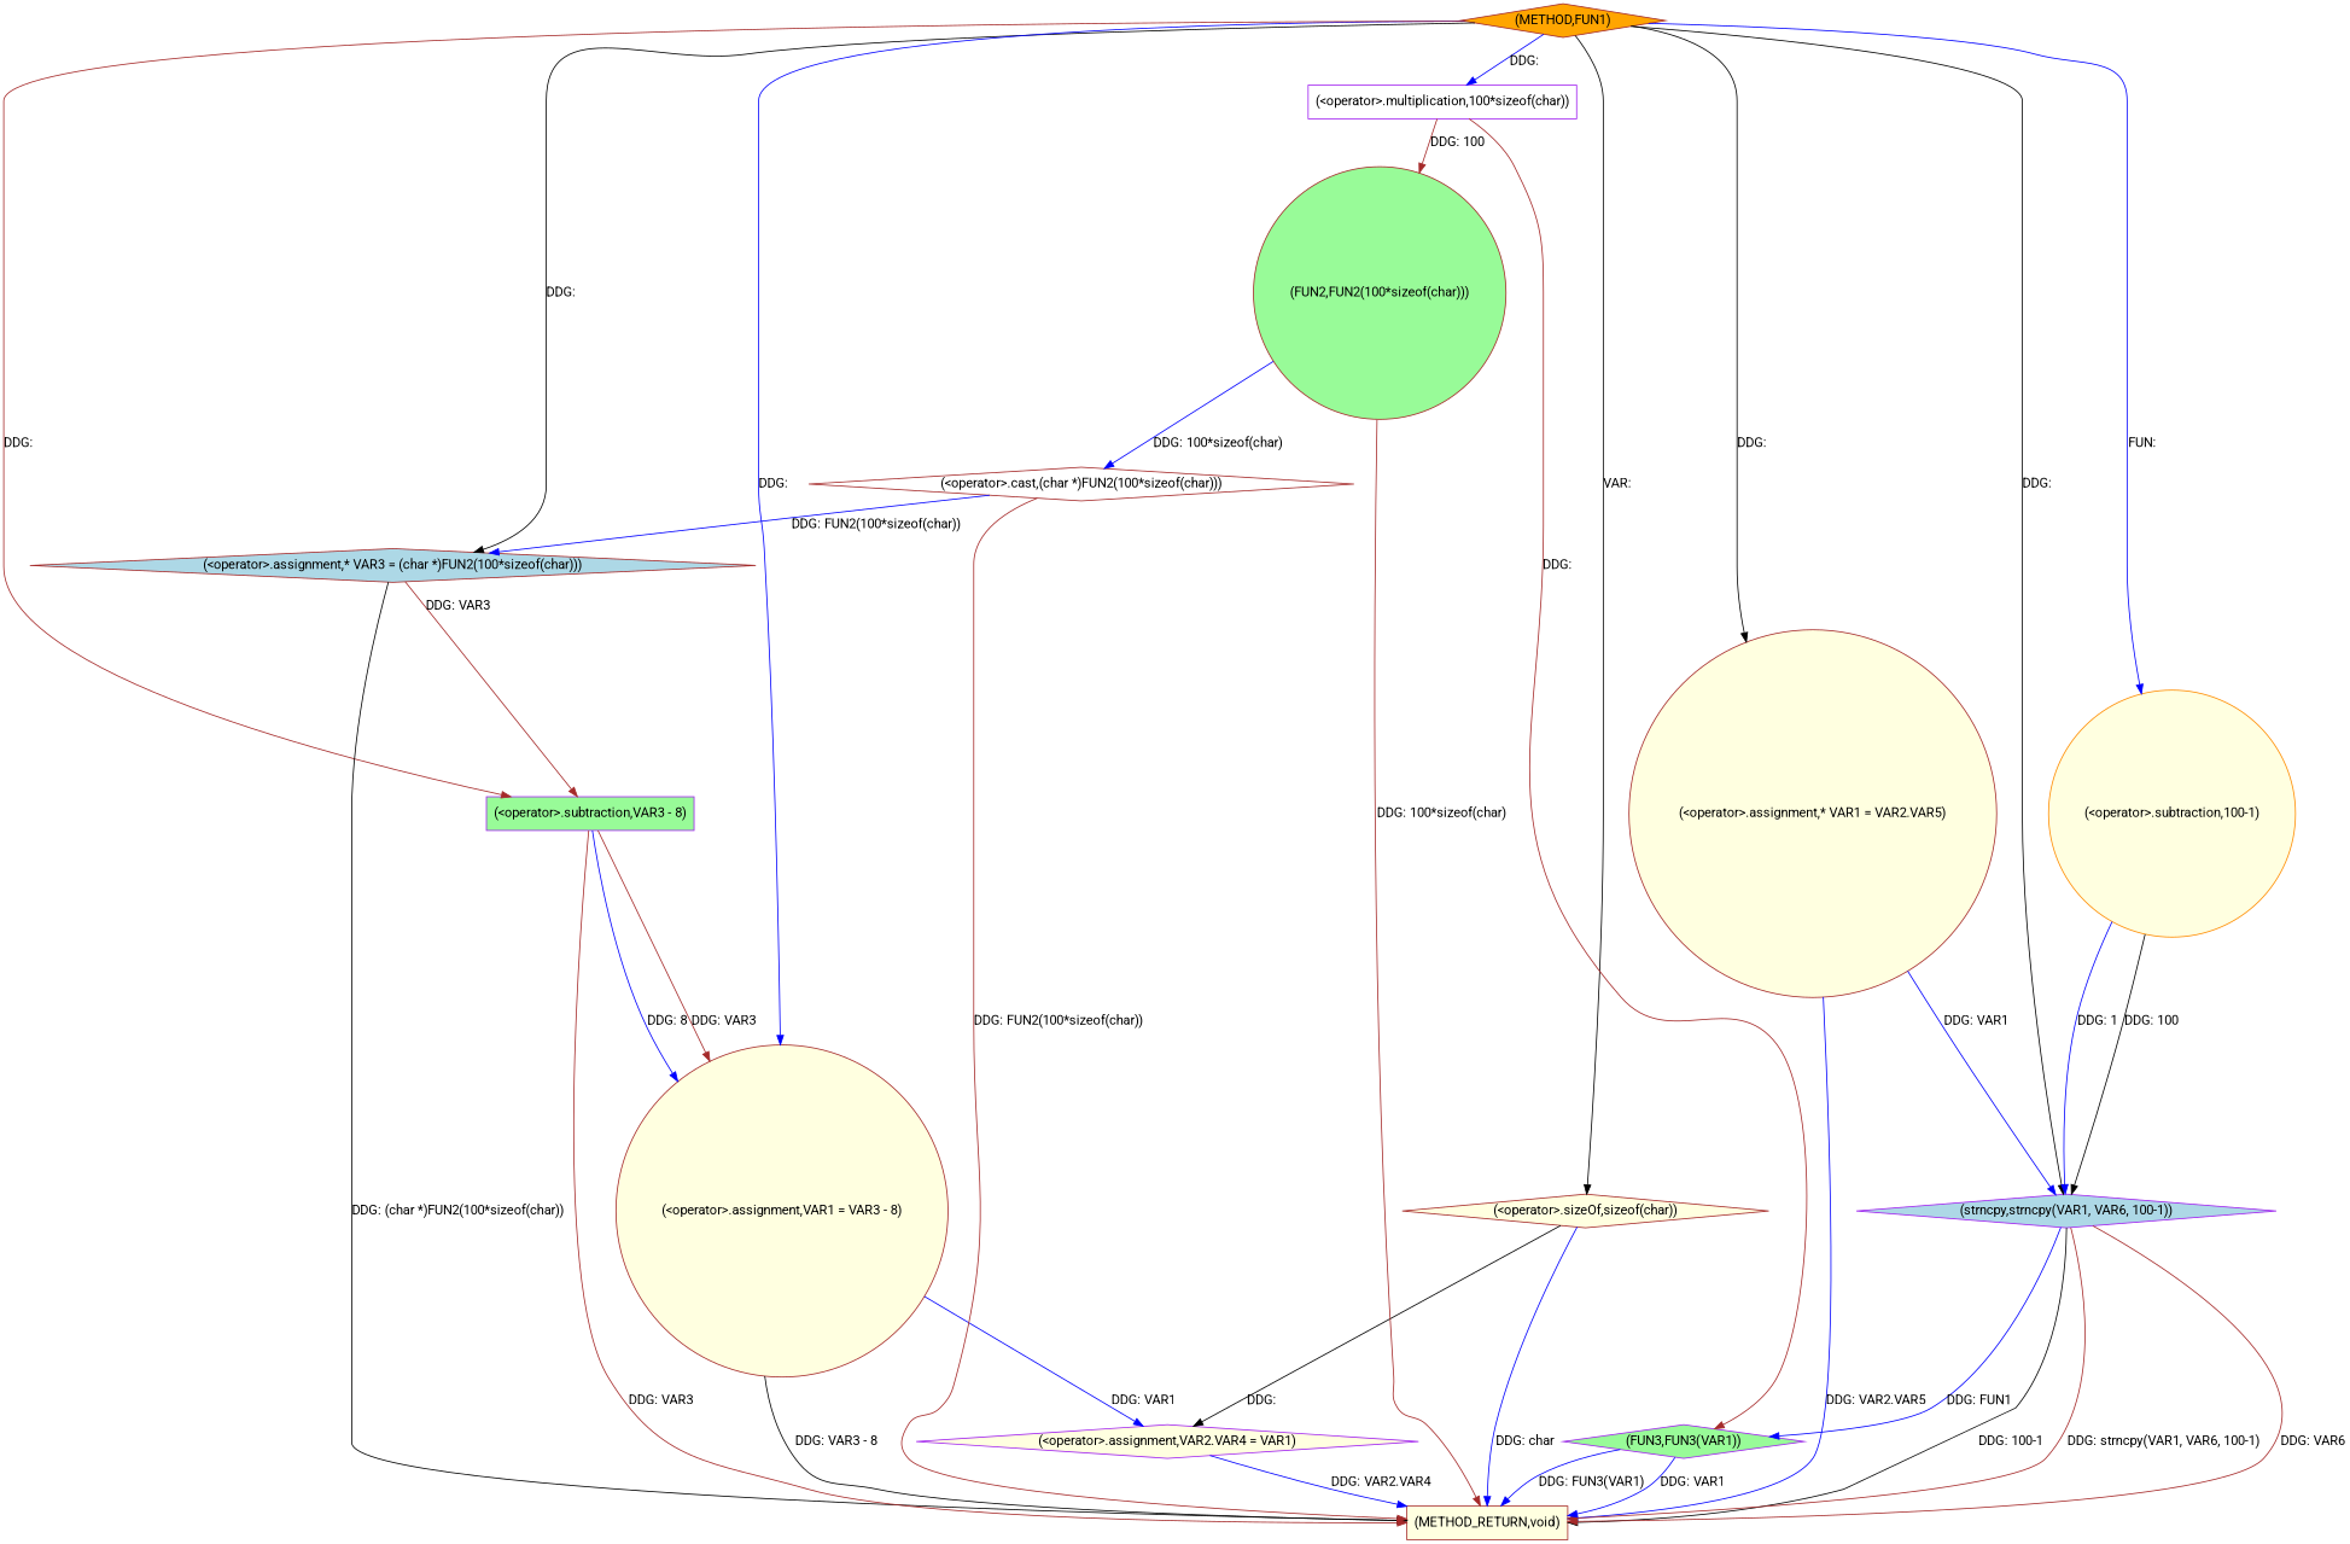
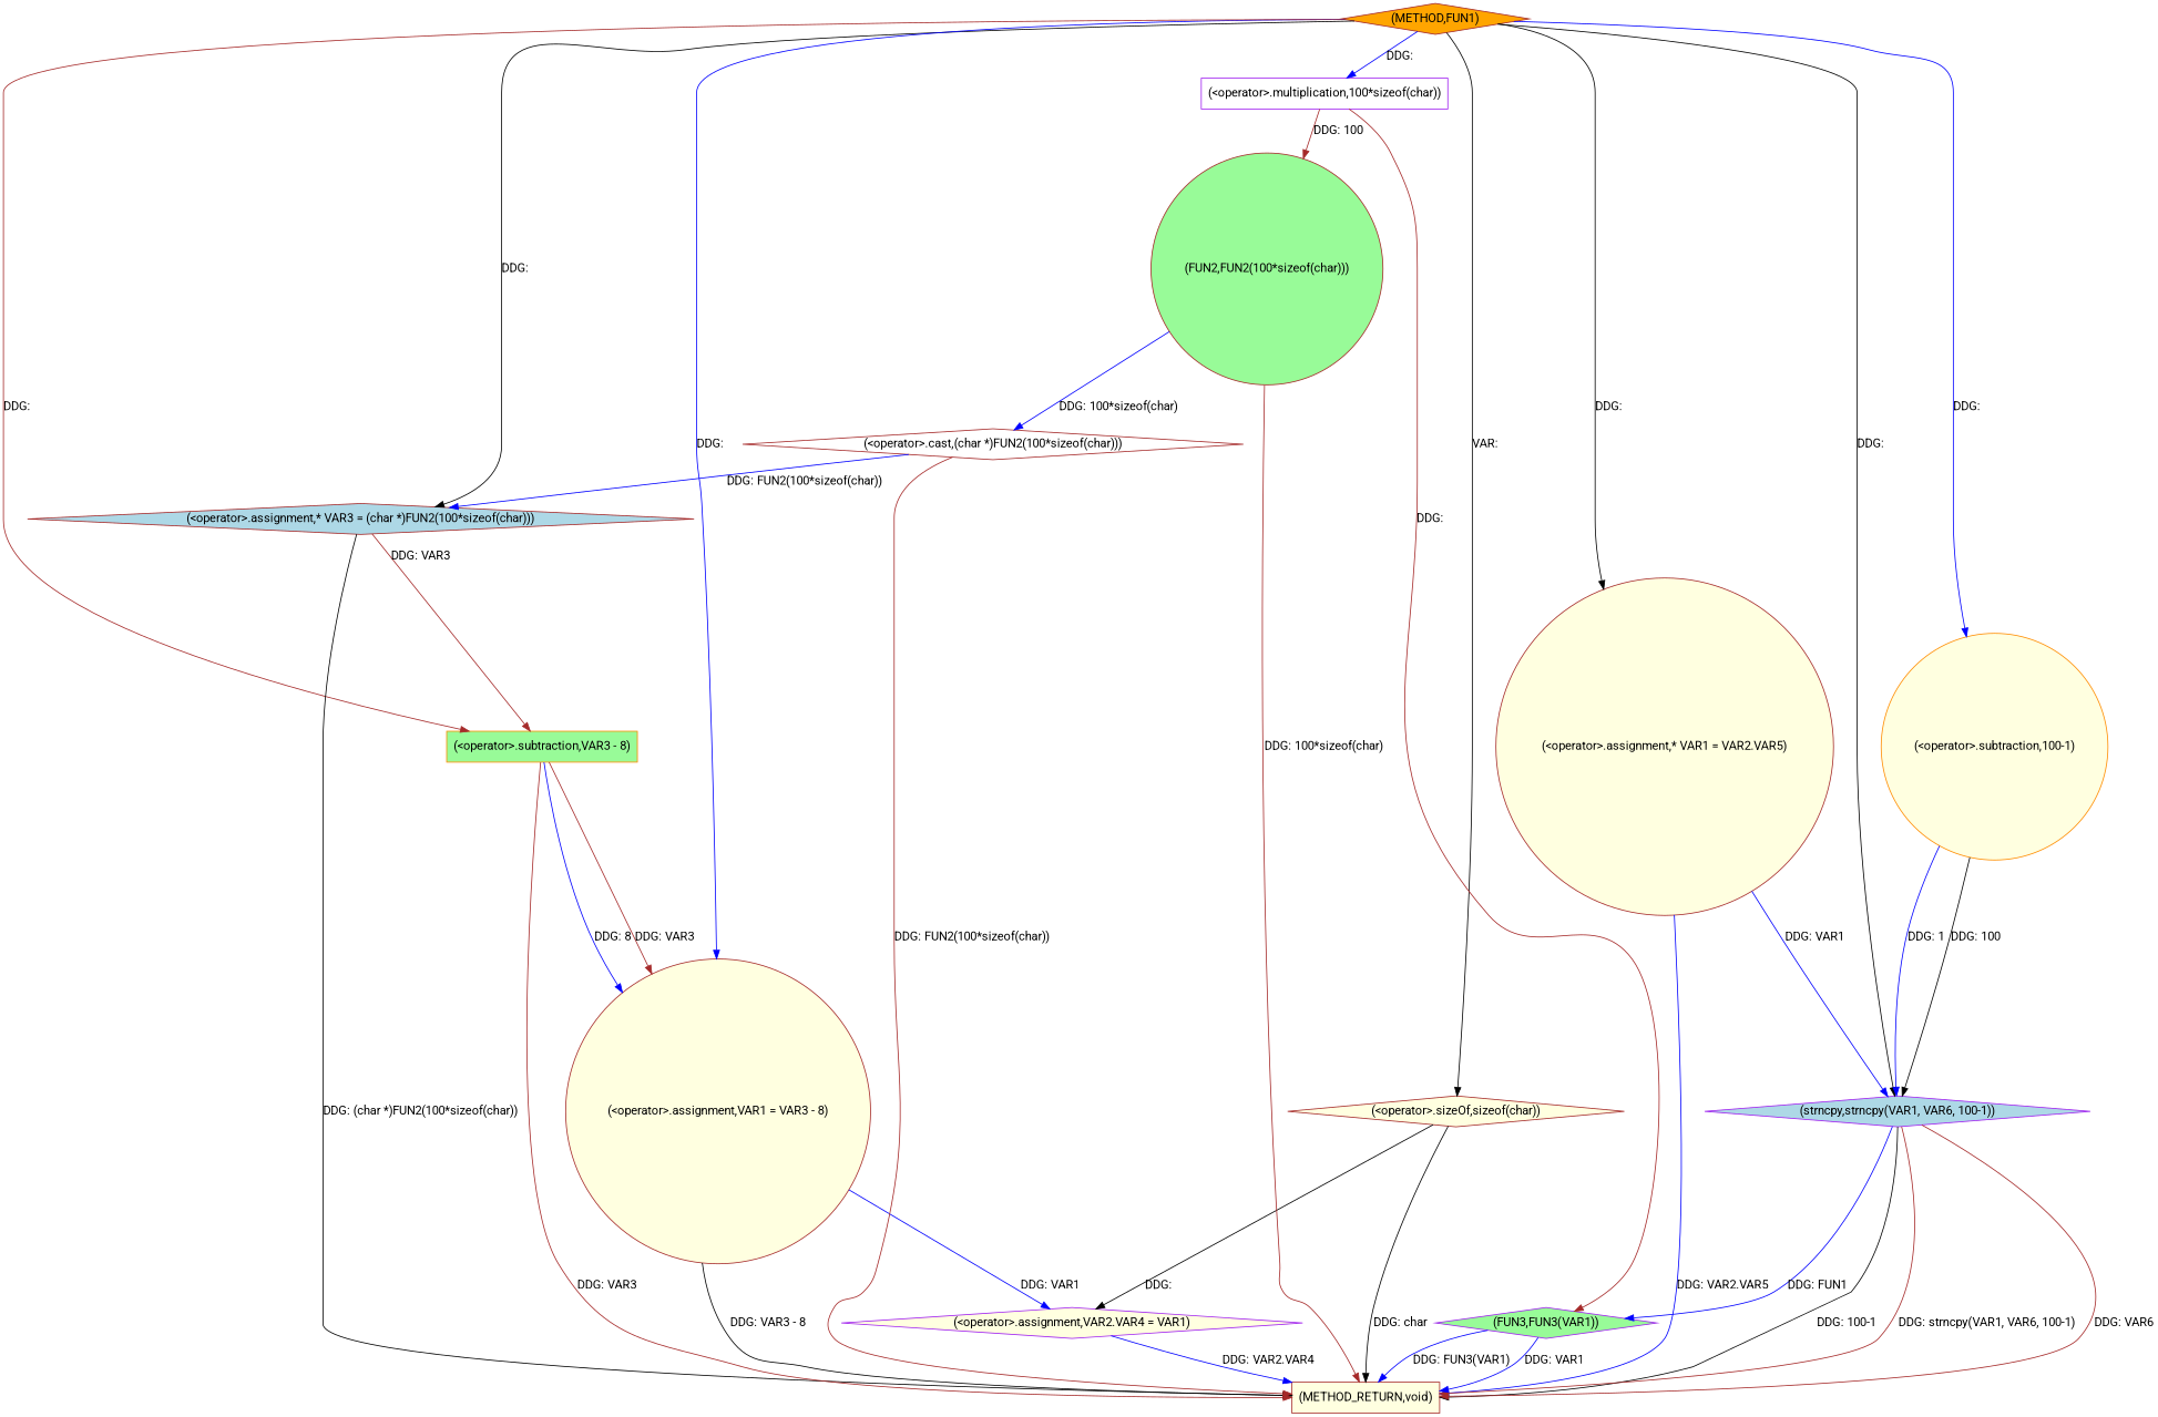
  digraph {
    fontname=Roboto
    node [color=brown fillcolor=lightyellow fontname=Roboto shape=diamond style=filled]
    edge [color=blue fontname=Roboto]
    n1 [fillcolor=orange label="(METHOD,FUN1)"]
    n2 [fillcolor=lightblue label="(<operator>.assignment,* VAR3 = (char *)FUN2(100*sizeof(char)))"]
    n3 [color=purple fillcolor=white label="(<operator>.multiplication,100*sizeof(char))" shape=box]
    n4 [label="(<operator>.sizeOf,sizeof(char))"]
    n5 [label="(<operator>.assignment,VAR1 = VAR3 - 8)" shape=circle]
-   n6 [color=purple fillcolor=palegreen label="(<operator>.subtraction,VAR3 - 8)" shape=box]
+   n6 [color=darkorange fillcolor=palegreen label="(<operator>.subtraction,VAR3 - 8)" shape=box]
    n7 [label="(<operator>.assignment,* VAR1 = VAR2.VAR5)" shape=circle]
    n8 [color=purple fillcolor=lightblue label="(strncpy,strncpy(VAR1, VAR6, 100-1))"]
    n9 [color=darkorange label="(<operator>.subtraction,100-1)" shape=circle]
    n10 [label="(METHOD_RETURN,void)" shape=box]
    n11 [color=purple fillcolor=palegreen label="(FUN3,FUN3(VAR1))"]
    n12 [fillcolor=palegreen label="(FUN2,FUN2(100*sizeof(char)))" shape=circle]
    n13 [color=purple label="(<operator>.assignment,VAR2.VAR4 = VAR1)"]
    n14 [fillcolor=white label="(<operator>.cast,(char *)FUN2(100*sizeof(char)))"]
    n1 -> n2 [color=black label="DDG: "]
    n1 -> n3 [label="DDG: "]
    n1 -> n4 [color=black label="VAR: "]
    n1 -> n5 [label="DDG: "]
    n1 -> n6 [color=brown label="DDG: "]
    n1 -> n7 [color=black label="DDG: "]
    n1 -> n8 [color=black label="DDG: "]
-   n1 -> n9 [label="FUN: "]
+   n1 -> n9 [label="DDG: "]
    n2 -> n6 [color=brown label="DDG: VAR3"]
    n2 -> n10 [color=black label="DDG: (char *)FUN2(100*sizeof(char))"]
    n3 -> n11 [color=brown label="DDG: "]
    n3 -> n12 [color=brown label="DDG: 100"]
-   n4 -> n10 [label="DDG: char"]
+   n4 -> n10 [color=black label="DDG: char"]
    n4 -> n13 [color=black label="DDG: "]
    n5 -> n10 [color=black label="DDG: VAR3 - 8"]
    n5 -> n13 [label="DDG: VAR1"]
    n6 -> n5 [color=brown label="DDG: VAR3"]
    n6 -> n5 [label="DDG: 8"]
    n6 -> n10 [color=brown label="DDG: VAR3"]
    n7 -> n8 [label="DDG: VAR1"]
    n7 -> n10 [label="DDG: VAR2.VAR5"]
    n8 -> n10 [color=black label="DDG: 100-1"]
    n8 -> n10 [color=brown label="DDG: strncpy(VAR1, VAR6, 100-1)"]
    n8 -> n10 [color=brown label="DDG: VAR6"]
    n8 -> n11 [label="DDG: FUN1"]
    n9 -> n8 [color=black label="DDG: 100"]
    n9 -> n8 [label="DDG: 1"]
    n11 -> n10 [label="DDG: FUN3(VAR1)"]
    n11 -> n10 [label="DDG: VAR1"]
    n12 -> n10 [color=brown label="DDG: 100*sizeof(char)"]
    n12 -> n14 [label="DDG: 100*sizeof(char)"]
    n13 -> n10 [label="DDG: VAR2.VAR4"]
    n14 -> n2 [label="DDG: FUN2(100*sizeof(char))"]
    n14 -> n10 [color=brown label="DDG: FUN2(100*sizeof(char))"]
  }
